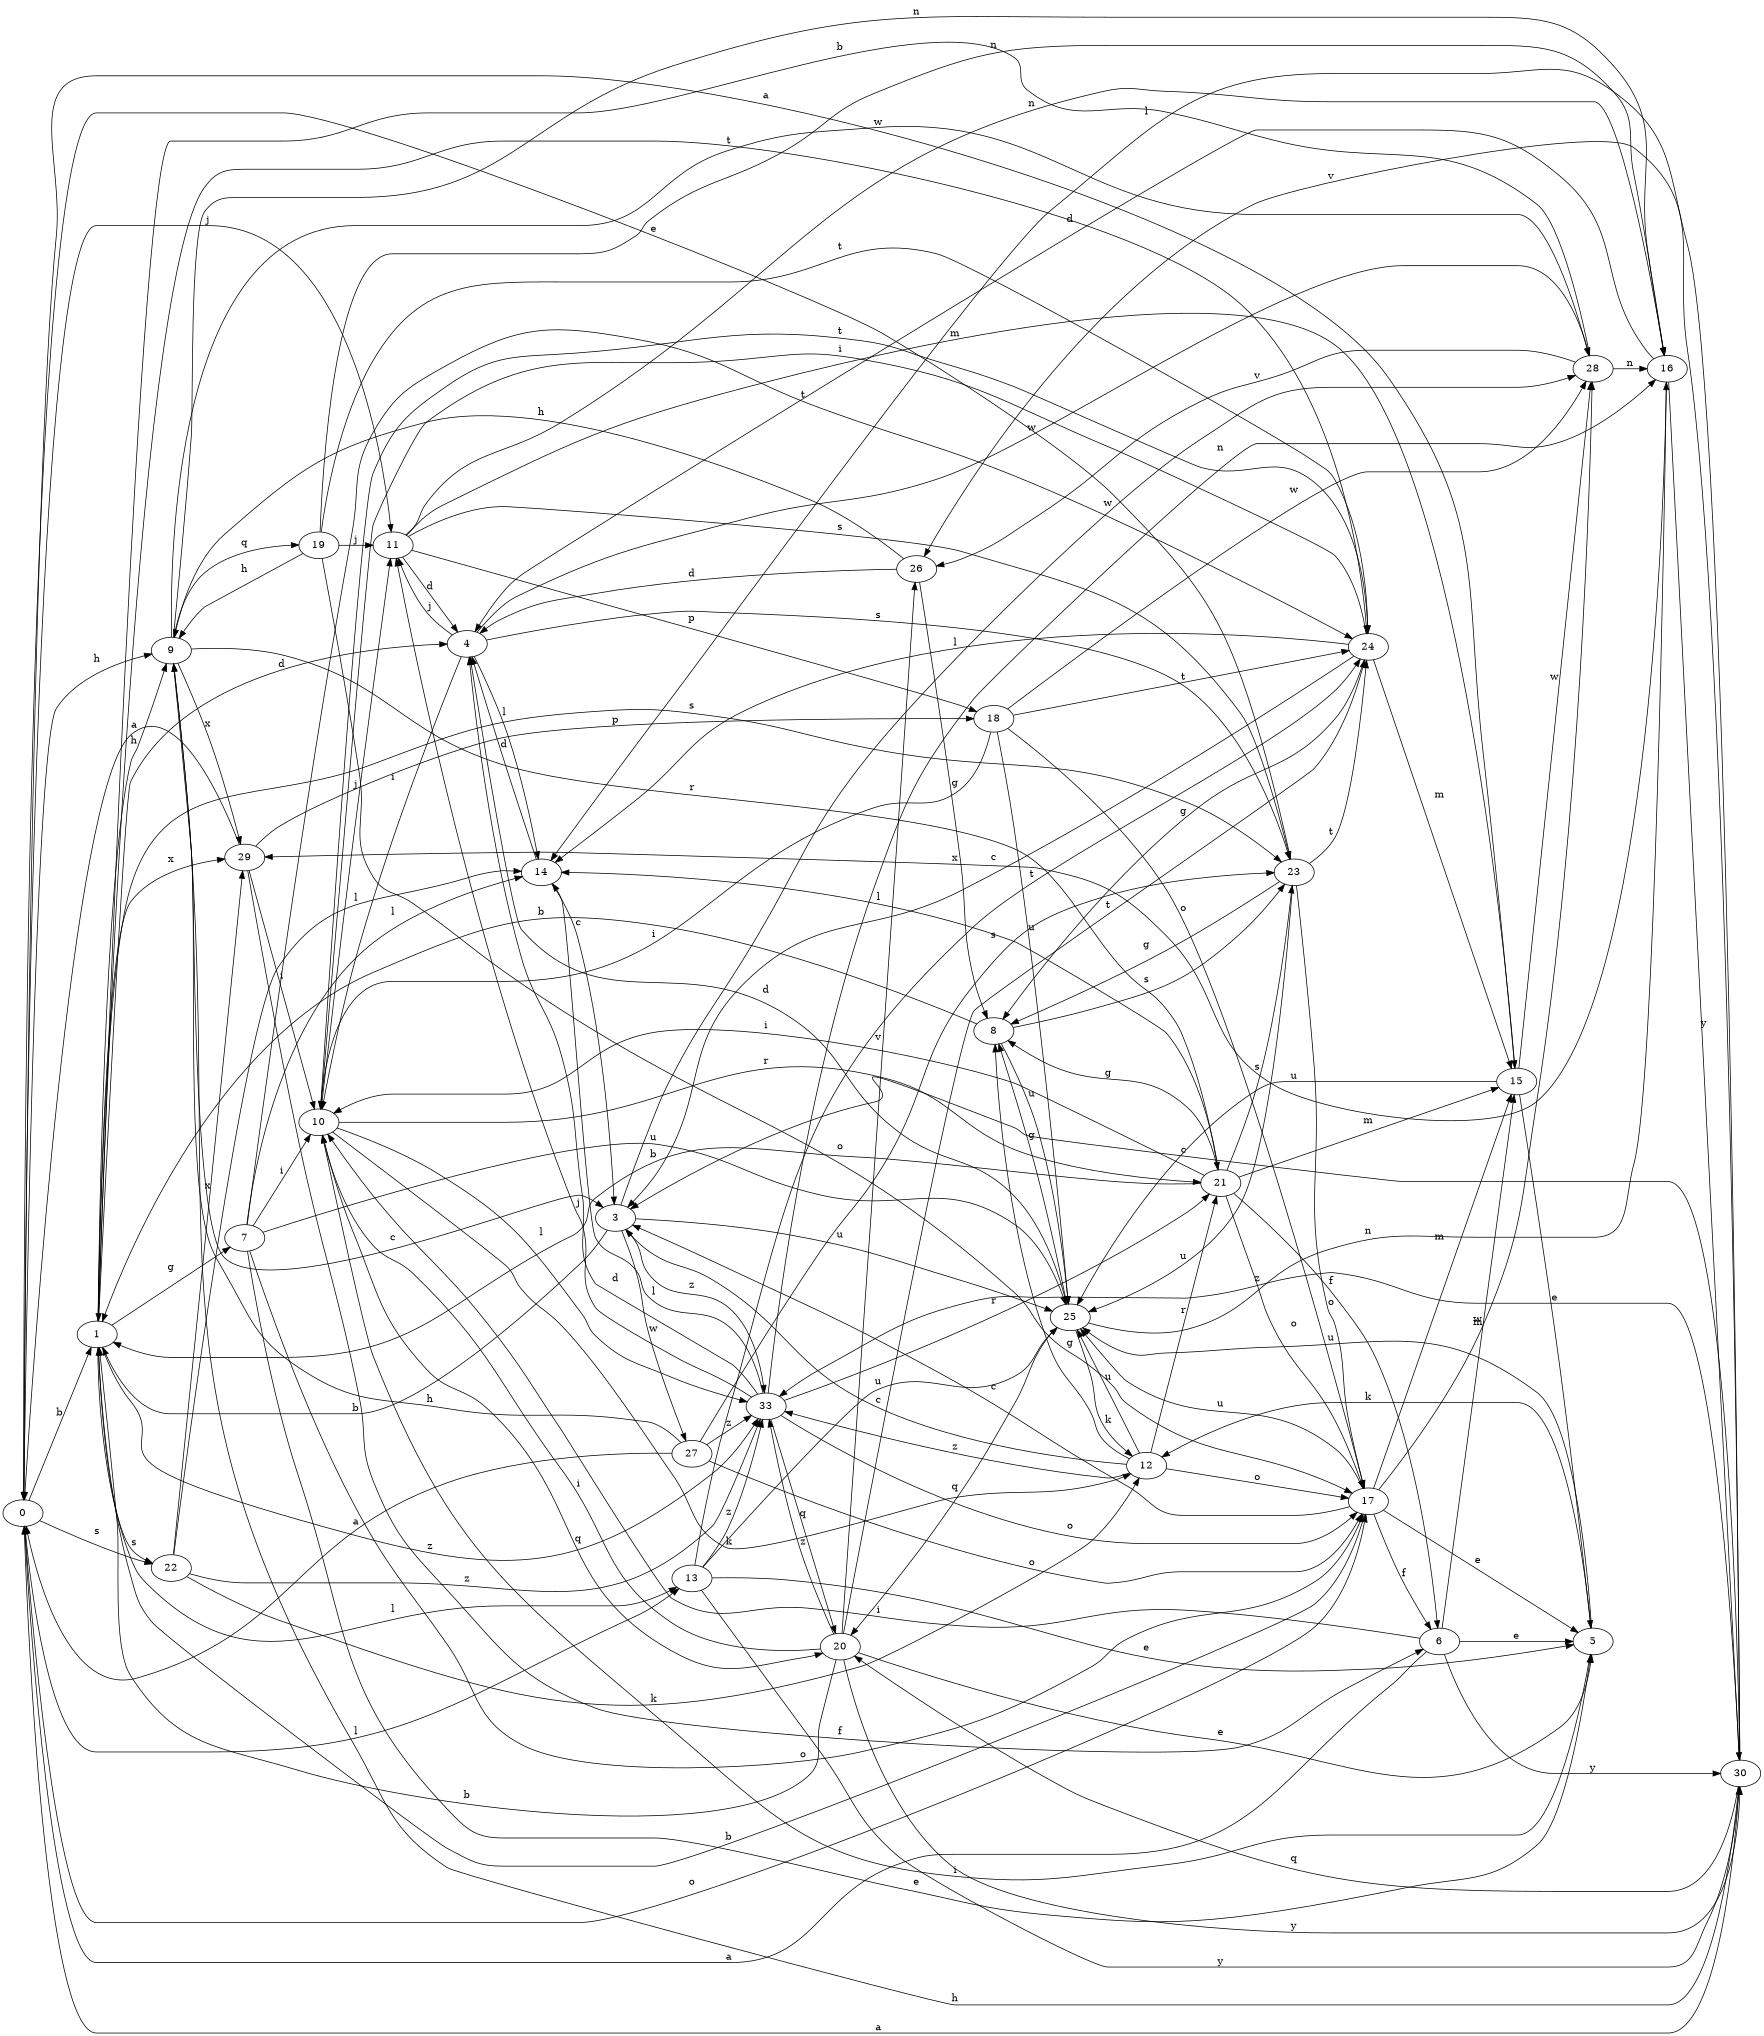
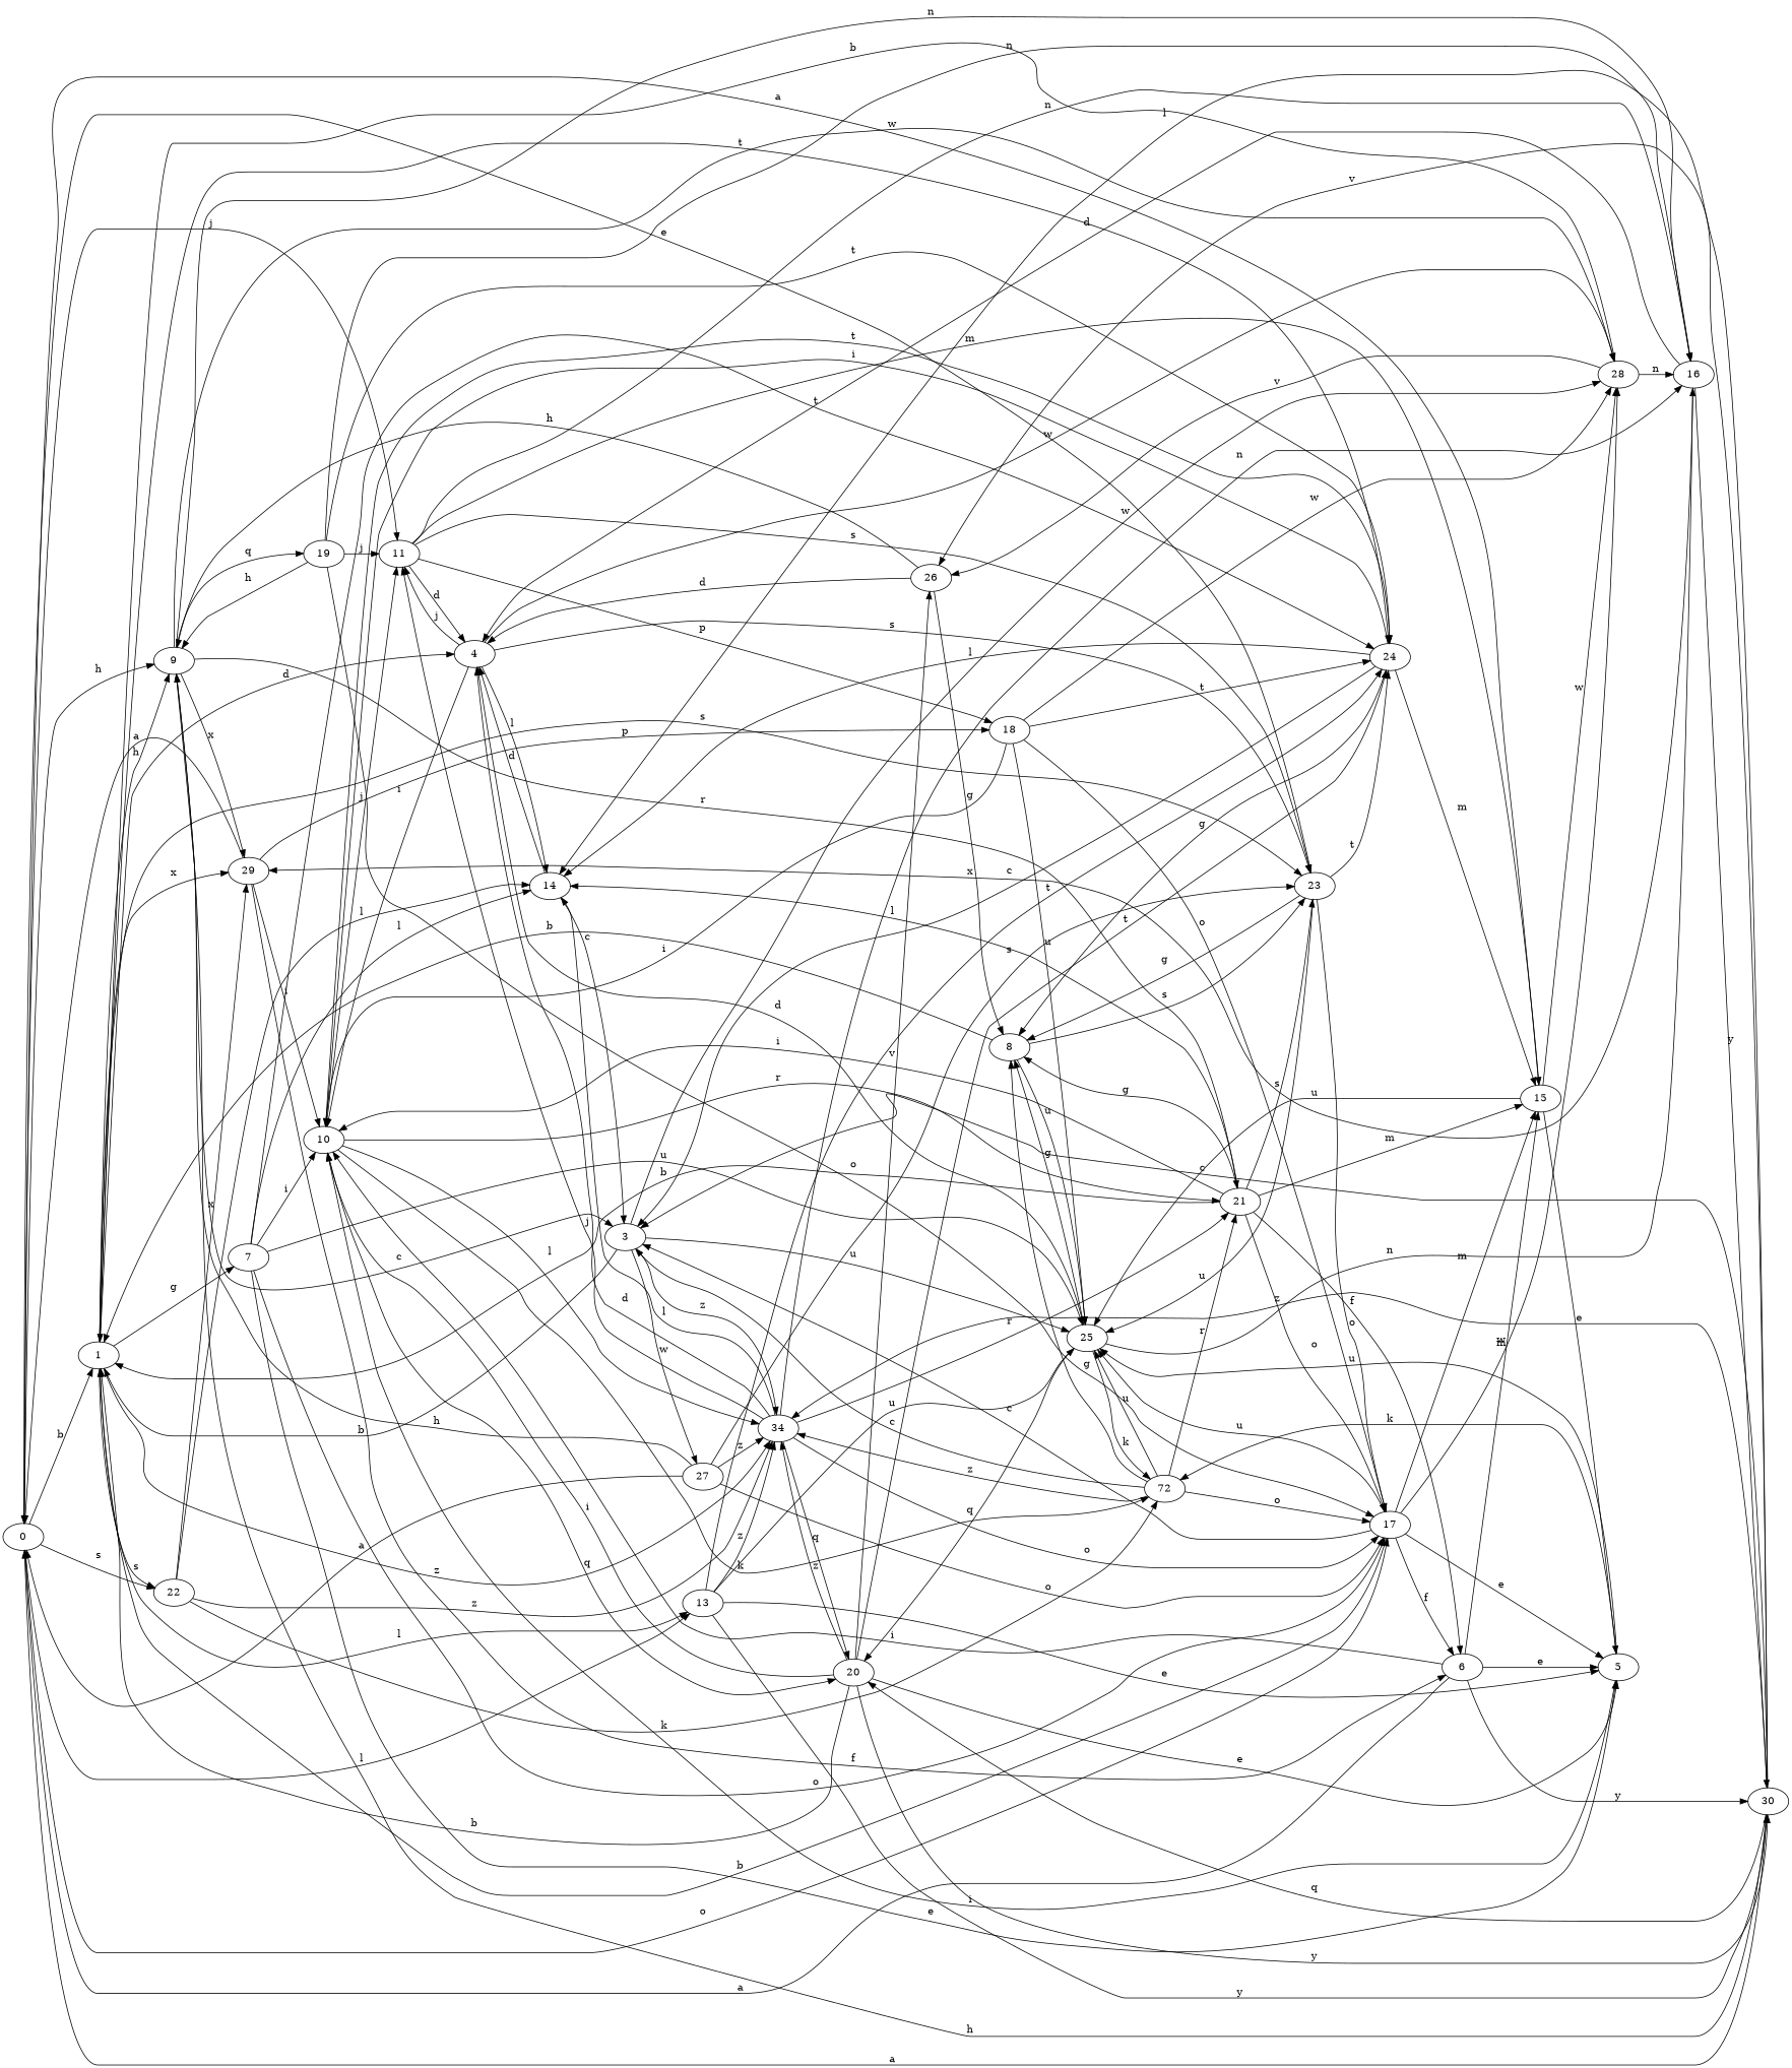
  strict digraph {
    rankdir=LR
    0
    1
    9
    11
    13
    17
    22
    4
    7
    23
    24
    29
-   34 [label=33]
+   34
    3
    28
    19
    16
    21
    15
    18
    25
    5
    30
    6
    14
-   12
+   12 [label=72]
    10
    8
    20
    27
    26
    0 -> 1 [label=b]
    0 -> 9 [label=h]
    0 -> 11 [label=j]
    0 -> 13 [label=l]
    0 -> 17 [label=o]
    0 -> 22 [label=s]
    1 -> 9 [label=h]
    1 -> 13 [label=l]
    1 -> 22 [label=s]
    1 -> 4 [label=d]
    1 -> 7 [label=g]
    1 -> 23 [label=s]
    1 -> 24 [label=t]
    1 -> 29 [label=x]
    1 -> 34 [label=z]
    9 -> 29 [label=x]
    9 -> 3 [label=c]
    9 -> 28 [label=w]
    9 -> 19 [label=q]
    9 -> 16 [label=n]
    9 -> 21 [label=r]
    11 -> 4 [label=d]
    11 -> 23 [label=s]
    11 -> 16 [label=n]
    11 -> 15 [label=m]
    11 -> 18 [label=p]
    13 -> 24 [label=t]
    13 -> 34 [label=z]
    13 -> 25 [label=u]
    13 -> 5 [label=e]
    13 -> 30 [label=y]
    17 -> 1 [label=b]
    17 -> 3 [label=c]
    17 -> 28 [label=w]
    17 -> 15 [label=m]
    17 -> 25 [label=u]
    17 -> 5 [label=e]
    17 -> 6 [label=f]
    22 -> 29 [label=x]
    22 -> 34 [label=z]
    22 -> 14 [label=l]
    22 -> 12 [label=k]
    4 -> 11 [label=j]
    4 -> 23 [label=s]
    4 -> 28 [label=w]
    4 -> 14 [label=l]
    4 -> 10 [label=i]
    7 -> 17 [label=o]
    7 -> 24 [label=t]
    7 -> 25 [label=u]
    7 -> 5 [label=e]
    7 -> 14 [label=l]
    7 -> 10 [label=i]
    23 -> 0 [label=e]
    23 -> 17 [label=o]
    23 -> 24 [label=t]
    23 -> 25 [label=u]
    23 -> 8 [label=g]
    24 -> 3 [label=c]
    24 -> 15 [label=m]
    24 -> 14 [label=l]
    24 -> 10 [label=i]
    24 -> 8 [label=g]
    29 -> 0 [label=a]
    29 -> 18 [label=p]
    29 -> 6 [label=f]
    29 -> 10 [label=i]
    34 -> 11 [label=j]
    34 -> 17 [label=o]
    34 -> 4 [label=d]
    34 -> 16 [label=n]
    34 -> 21 [label=r]
    34 -> 14 [label=l]
    34 -> 20 [label=q]
    3 -> 1 [label=b]
    3 -> 34 [label=z]
    3 -> 28 [label=w]
    3 -> 25 [label=u]
    3 -> 27 [label=w]
    28 -> 1 [label=b]
    28 -> 16 [label=n]
    28 -> 26 [label=v]
    19 -> 9 [label=h]
    19 -> 11 [label=j]
    19 -> 17 [label=o]
    19 -> 24 [label=t]
    19 -> 16 [label=n]
    16 -> 4 [label=d]
    16 -> 29 [label=x]
    16 -> 30 [label=y]
    21 -> 1 [label=b]
    21 -> 17 [label=o]
    21 -> 23 [label=s]
    21 -> 15 [label=m]
    21 -> 6 [label=f]
    21 -> 14 [label=l]
    21 -> 10 [label=i]
    21 -> 8 [label=g]
    15 -> 0 [label=a]
    15 -> 28 [label=w]
    15 -> 25 [label=u]
    15 -> 5 [label=e]
    18 -> 17 [label=o]
    18 -> 24 [label=t]
    18 -> 28 [label=w]
    18 -> 25 [label=u]
    18 -> 10 [label=i]
    25 -> 4 [label=d]
    25 -> 16 [label=n]
    25 -> 12 [label=k]
    25 -> 8 [label=g]
    25 -> 20 [label=q]
    5 -> 25 [label=u]
    5 -> 12 [label=k]
    5 -> 10 [label=i]
    30 -> 0 [label=a]
    30 -> 9 [label=h]
    30 -> 34 [label=z]
    30 -> 3 [label=c]
    30 -> 14 [label=l]
    30 -> 20 [label=q]
    30 -> 26 [label=v]
    6 -> 0 [label=a]
    6 -> 15 [label=m]
    6 -> 5 [label=e]
    6 -> 30 [label=y]
    6 -> 10 [label=i]
    14 -> 4 [label=d]
    14 -> 3 [label=c]
    12 -> 17 [label=o]
    12 -> 34 [label=z]
    12 -> 3 [label=c]
    12 -> 21 [label=r]
    12 -> 25 [label=u]
    12 -> 8 [label=g]
    10 -> 11 [label=j]
    10 -> 24 [label=t]
    10 -> 34 [label=l]
    10 -> 21 [label=r]
    10 -> 12 [label=k]
    10 -> 20 [label=q]
    8 -> 1 [label=b]
    8 -> 23 [label=s]
    8 -> 25 [label=u]
    20 -> 1 [label=b]
    20 -> 24 [label=t]
    20 -> 34 [label=z]
    20 -> 5 [label=e]
    20 -> 30 [label=y]
    20 -> 10 [label=i]
    20 -> 26 [label=v]
    27 -> 0 [label=a]
    27 -> 9 [label=h]
    27 -> 17 [label=o]
    27 -> 23 [label=s]
    27 -> 34 [label=z]
    26 -> 9 [label=h]
    26 -> 4 [label=d]
    26 -> 8 [label=g]
  }
